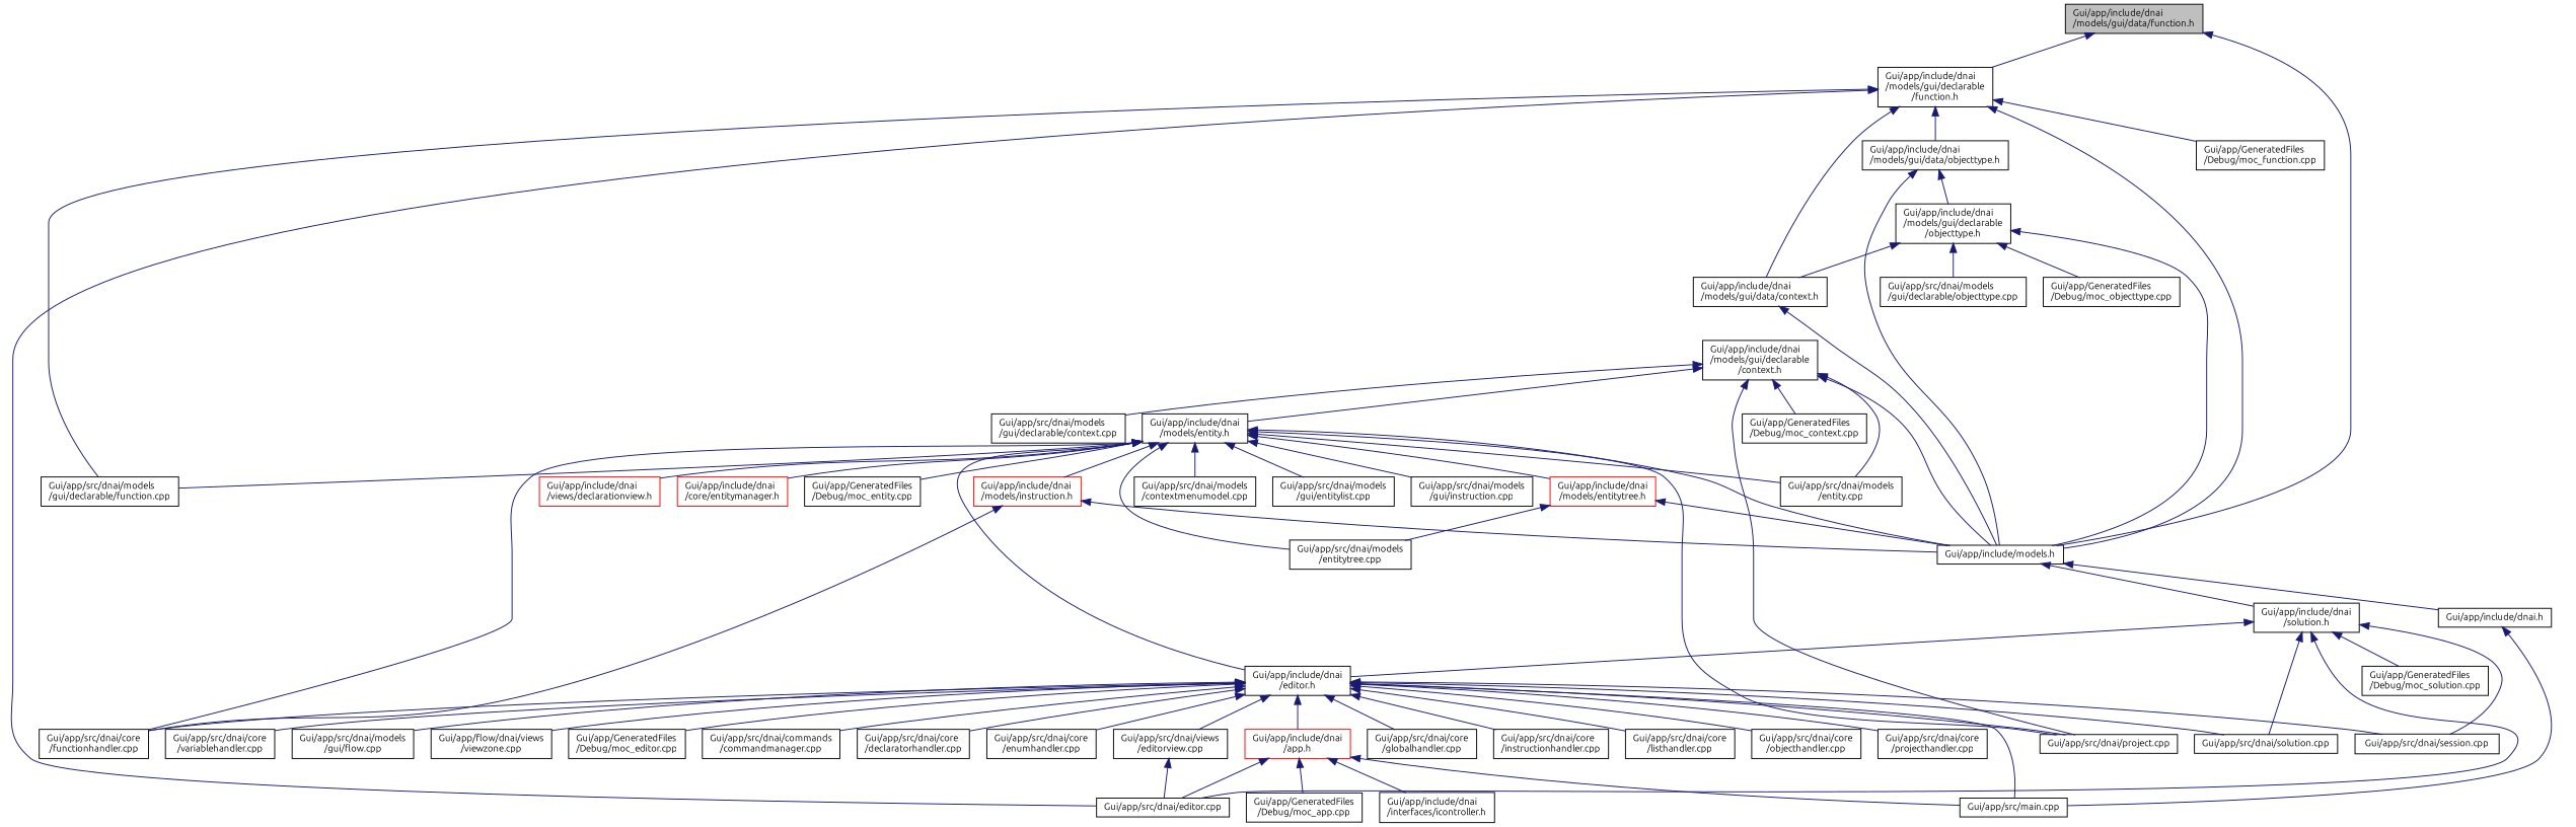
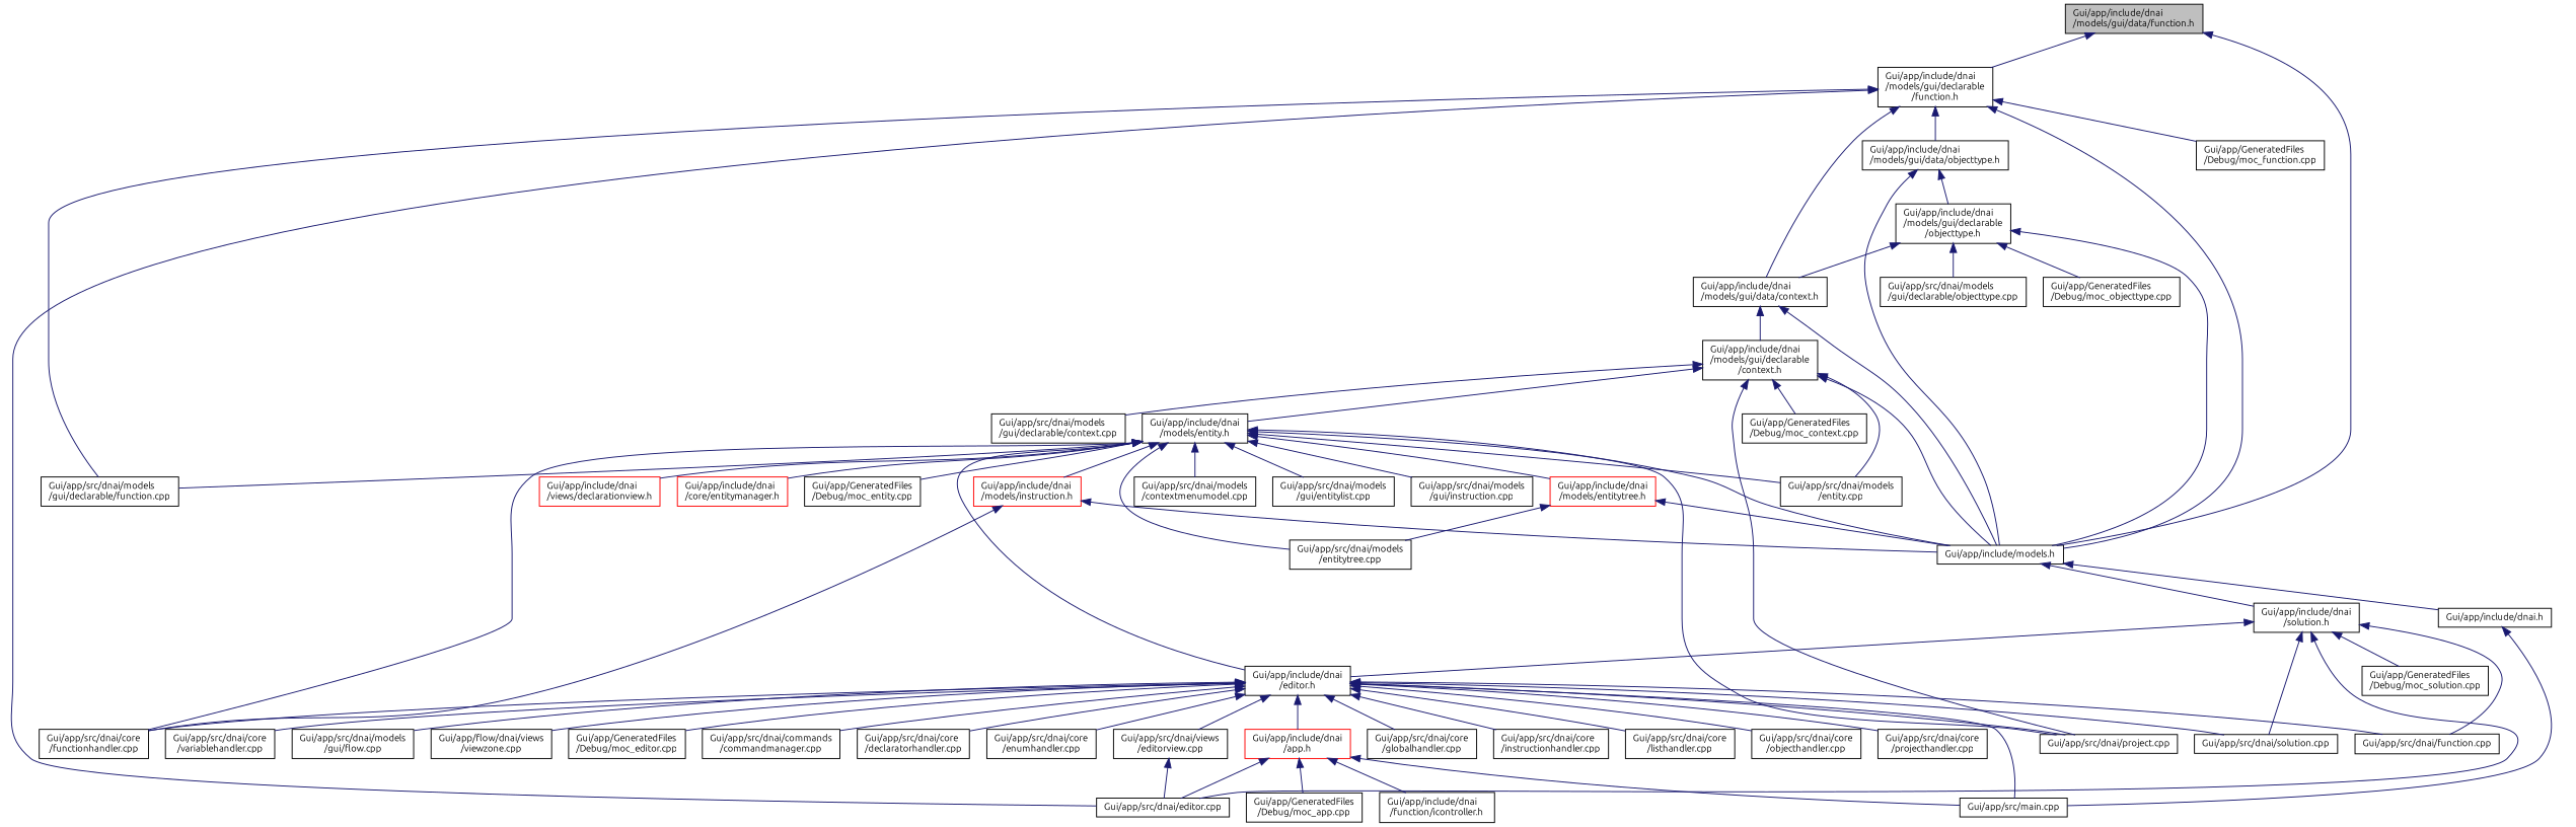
  digraph {
    fontname=Ubuntu
    node [color=black fillcolor=white fontname=Ubuntu fontsize=10 shape=record style=filled]
    edge [color=midnightblue dir=back fontname=Ubuntu fontsize=10 labelfontname=Helvetica labelfontsize=10 style=solid]
    n1 [fillcolor=grey75 fontcolor=black height=0.2 label="Gui/app/include/dnai\l/models/gui/data/function.h" width=0.4]
    n2 [height=0.2 label="Gui/app/include/dnai\l/models/gui/declarable\l/function.h" width=0.4]
    n3 [height=0.2 label="Gui/app/include/models.h" width=0.4]
    n4 [height=0.2 label="Gui/app/GeneratedFiles\l/Debug/moc_function.cpp" width=0.4]
    n5 [height=0.2 label="Gui/app/include/dnai\l/models/gui/data/context.h" width=0.4]
    n6 [height=0.2 label="Gui/app/src/dnai/editor.cpp" width=0.4]
    n7 [height=0.2 label="Gui/app/src/dnai/models\l/gui/declarable/function.cpp" width=0.4]
    n8 [height=0.2 label="Gui/app/include/dnai\l/models/gui/data/objecttype.h" width=0.4]
    n9 [height=0.2 label="Gui/app/include/dnai\l/solution.h" width=0.4]
    n10 [height=0.2 label="Gui/app/include/dnai.h" width=0.4]
    n11 [height=0.2 label="Gui/app/include/dnai\l/models/gui/declarable\l/context.h" width=0.4]
    n12 [height=0.2 label="Gui/app/include/dnai\l/models/gui/declarable\l/objecttype.h" width=0.4]
    n13 [height=0.2 label="Gui/app/include/dnai\l/models/entity.h" width=0.4]
    n14 [height=0.2 label="Gui/app/src/dnai/project.cpp" width=0.4]
    n15 [height=0.2 label="Gui/app/src/dnai/models\l/entity.cpp" width=0.4]
    n16 [height=0.2 label="Gui/app/GeneratedFiles\l/Debug/moc_context.cpp" width=0.4]
    n17 [height=0.2 label="Gui/app/src/dnai/models\l/gui/declarable/context.cpp" width=0.4]
    n18 [height=0.2 label="Gui/app/include/dnai\l/editor.h" width=0.4]
    n19 [height=0.2 label="Gui/app/src/dnai/core\l/functionhandler.cpp" width=0.4]
    n20 [color=red height=0.2 label="Gui/app/include/dnai\l/views/declarationview.h" width=0.4]
    n21 [color=red height=0.2 label="Gui/app/include/dnai\l/core/entitymanager.h" width=0.4]
    n22 [height=0.2 label="Gui/app/GeneratedFiles\l/Debug/moc_entity.cpp" width=0.4]
    n23 [color=red height=0.2 label="Gui/app/include/dnai\l/models/entitytree.h" width=0.4]
    n24 [height=0.2 label="Gui/app/src/dnai/models\l/entitytree.cpp" width=0.4]
    n25 [color=red height=0.2 label="Gui/app/include/dnai\l/models/instruction.h" width=0.4]
    n26 [height=0.2 label="Gui/app/src/dnai/models\l/contextmenumodel.cpp" width=0.4]
    n27 [height=0.2 label="Gui/app/src/dnai/models\l/gui/entitylist.cpp" width=0.4]
    n28 [height=0.2 label="Gui/app/src/dnai/models\l/gui/instruction.cpp" width=0.4]
    n29 [color=red height=0.2 label="Gui/app/include/dnai\l/app.h" width=0.4]
    n30 [height=0.2 label="Gui/app/src/main.cpp" width=0.4]
    n31 [height=0.2 label="Gui/app/GeneratedFiles\l/Debug/moc_editor.cpp" width=0.4]
    n32 [height=0.2 label="Gui/app/src/dnai/commands\l/commandmanager.cpp" width=0.4]
    n33 [height=0.2 label="Gui/app/src/dnai/core\l/declaratorhandler.cpp" width=0.4]
    n34 [height=0.2 label="Gui/app/src/dnai/core\l/enumhandler.cpp" width=0.4]
    n35 [height=0.2 label="Gui/app/src/dnai/core\l/globalhandler.cpp" width=0.4]
    n36 [height=0.2 label="Gui/app/src/dnai/core\l/instructionhandler.cpp" width=0.4]
    n37 [height=0.2 label="Gui/app/src/dnai/core\l/listhandler.cpp" width=0.4]
    n38 [height=0.2 label="Gui/app/src/dnai/core\l/objecthandler.cpp" width=0.4]
    n39 [height=0.2 label="Gui/app/src/dnai/core\l/projecthandler.cpp" width=0.4]
    n40 [height=0.2 label="Gui/app/src/dnai/core\l/variablehandler.cpp" width=0.4]
    n41 [height=0.2 label="Gui/app/src/dnai/models\l/gui/flow.cpp" width=0.4]
-   n42 [height=0.2 label="Gui/app/src/dnai/session.cpp" width=0.4]
+   n42 [height=0.2 label="Gui/app/src/dnai/function.cpp" width=0.4]
    n43 [height=0.2 label="Gui/app/src/dnai/solution.cpp" width=0.4]
    n44 [height=0.2 label="Gui/app/src/dnai/views\l/editorview.cpp" width=0.4]
    n45 [height=0.2 label="Gui/app/flow/dnai/views\l/viewzone.cpp" width=0.4]
    n46 [height=0.2 label="Gui/app/GeneratedFiles\l/Debug/moc_app.cpp" width=0.4]
-   n47 [height=0.2 label="Gui/app/include/dnai\l/interfaces/icontroller.h" width=0.4]
+   n47 [height=0.2 label="Gui/app/include/dnai\l/function/icontroller.h" width=0.4]
    n48 [height=0.2 label="Gui/app/GeneratedFiles\l/Debug/moc_solution.cpp" width=0.4]
    n49 [height=0.2 label="Gui/app/GeneratedFiles\l/Debug/moc_objecttype.cpp" width=0.4]
    n50 [height=0.2 label="Gui/app/src/dnai/models\l/gui/declarable/objecttype.cpp" width=0.4]
    n1 -> n2
    n1 -> n3
    n2 -> n3
    n2 -> n4
    n2 -> n5
    n2 -> n6
    n2 -> n7
    n2 -> n8
    n3 -> n9
    n3 -> n10
    n5 -> n3
+   n5 -> n11
    n8 -> n3
    n8 -> n12
    n9 -> n6
    n9 -> n18
    n9 -> n42
    n9 -> n43
    n9 -> n48
    n10 -> n30
    n11 -> n3
    n11 -> n13
    n11 -> n14
    n11 -> n15
    n11 -> n16
    n11 -> n17
    n12 -> n3
    n12 -> n5
    n12 -> n49
    n12 -> n50
    n13 -> n3
    n13 -> n7
    n13 -> n14
    n13 -> n15
    n13 -> n18
    n13 -> n19
    n13 -> n20
    n13 -> n21
    n13 -> n22
    n13 -> n23
    n13 -> n24
    n13 -> n25
    n13 -> n26
    n13 -> n27
    n13 -> n28
    n18 -> n14
    n18 -> n19
    n18 -> n29
    n18 -> n30
    n18 -> n31
    n18 -> n32
    n18 -> n33
    n18 -> n34
    n18 -> n35
    n18 -> n36
    n18 -> n37
    n18 -> n38
    n18 -> n39
    n18 -> n40
    n18 -> n41
    n18 -> n42
    n18 -> n43
    n18 -> n44
    n18 -> n45
    n23 -> n3
    n23 -> n24
    n25 -> n3
    n25 -> n19
    n29 -> n6
    n29 -> n30
    n29 -> n46
    n29 -> n47
    n44 -> n6
  }
